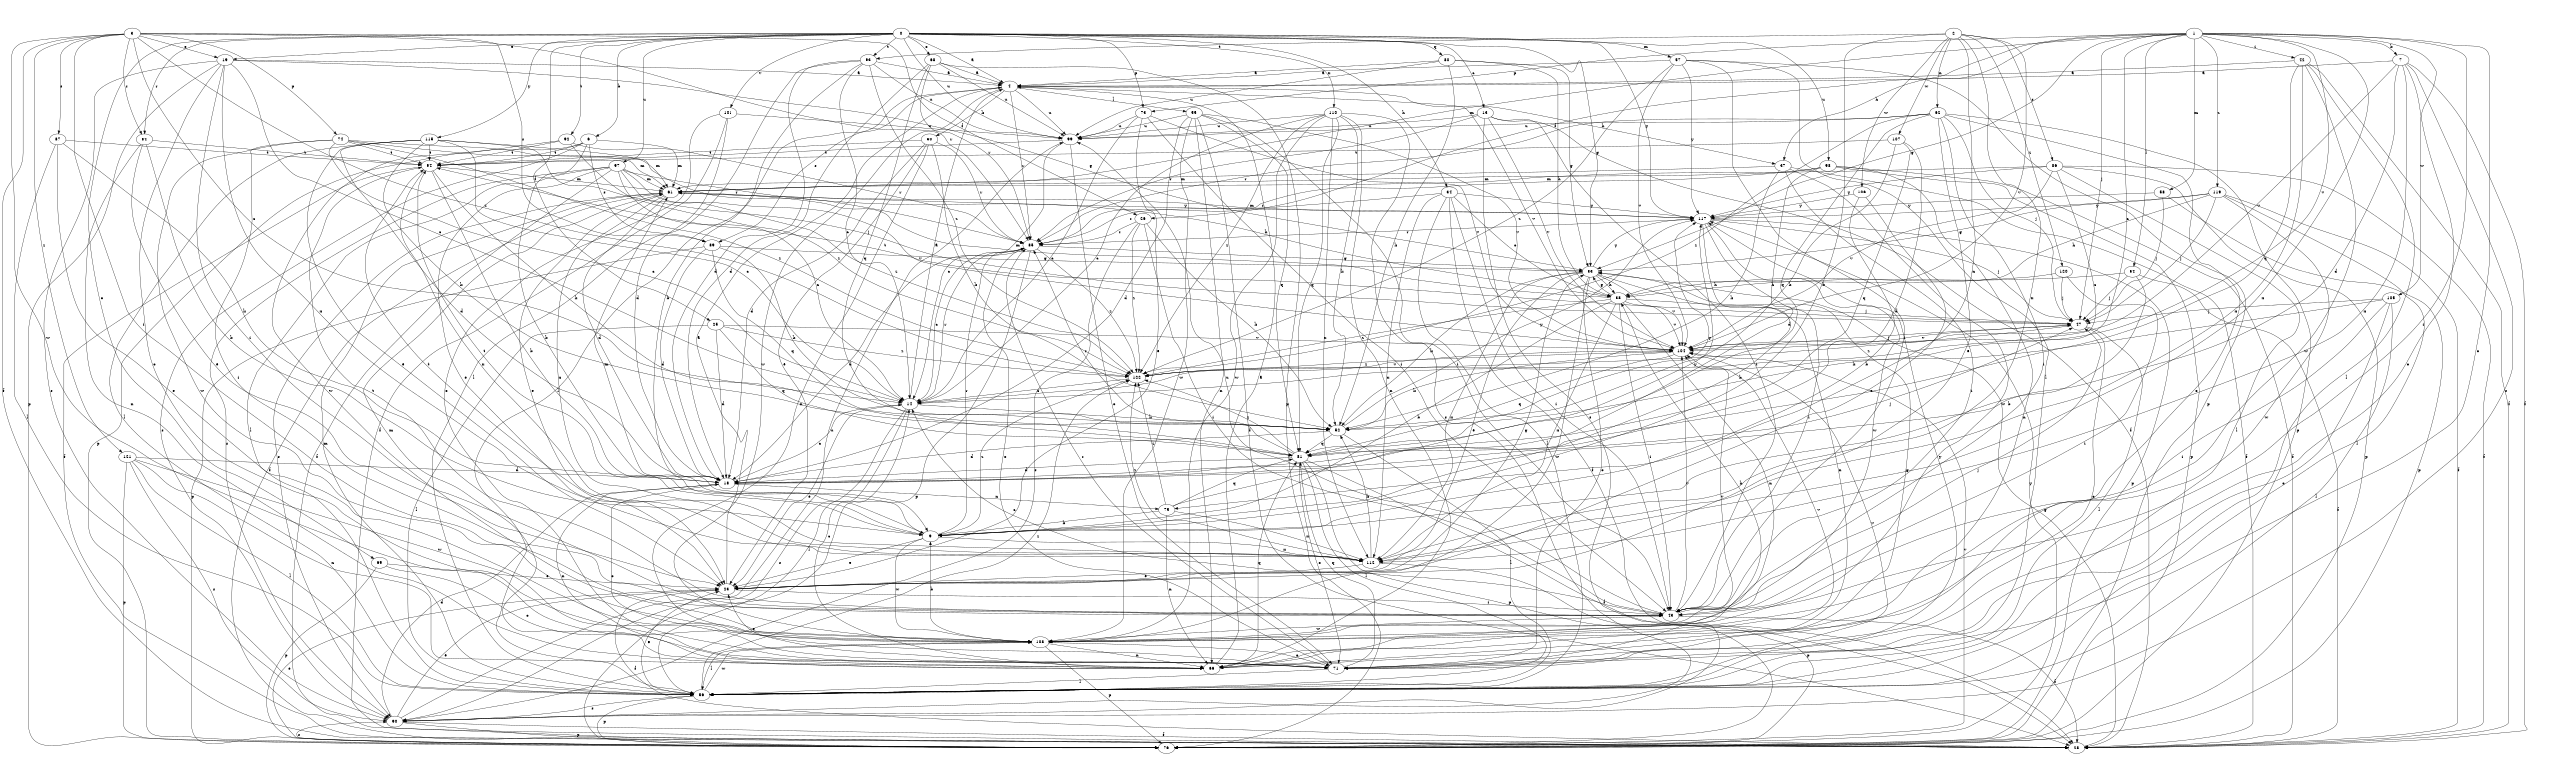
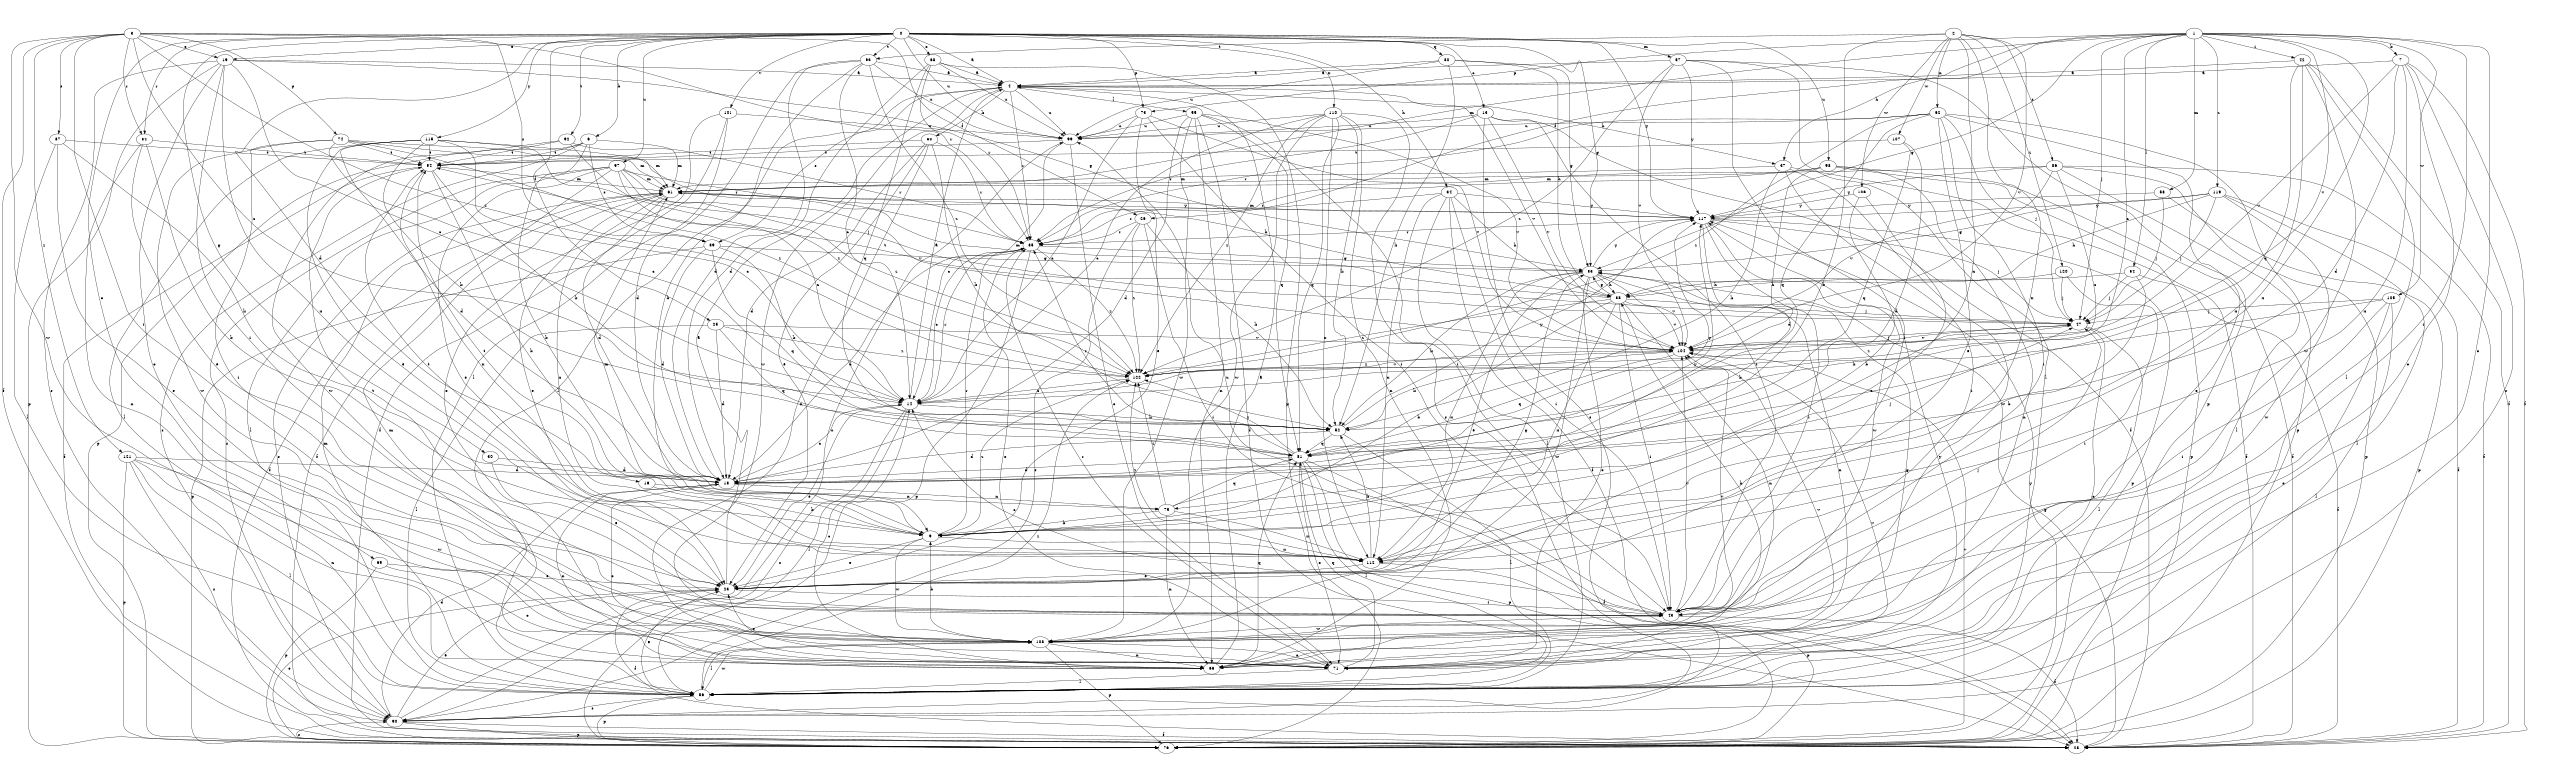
  strict digraph {
    0
    4
    6
    13
+   16
    19
    25
+   30
    33
    34
    57
    n12 [label=69]
    68
    73
    80
    84
    92
    93
    97
    98
    99
    101
    110
    115
    117
    37
    104
    85
    89
    108
    50
    55
    56
    61
    9
    76
    90
    94
    43
    28
    n41 [label=75]
    14
    71
    112
    122
    18
    81
    23
    52
    66
    38
    47
    1
    7
    26
    42
    54
    58
    105
    119
    2
    62
    86
    106
    107
    120
    3
    74
    87
    121
    0 -> 4 [label=a]
    0 -> 6 [label=b]
    0 -> 13 [label=c]
+   0 -> 16 [label=d]
    0 -> 19 [label=e]
    0 -> 25 [label=f]
+   0 -> 30 [label=g]
    0 -> 33 [label=g]
    0 -> 34 [label=h]
    0 -> 57 [label=m]
    0 -> n12 [label=o]
    0 -> 68 [label=o]
    0 -> 73 [label=p]
    0 -> 80 [label=q]
    0 -> 84 [label=r]
    0 -> 92 [label=t]
    0 -> 93 [label=t]
    0 -> 97 [label=u]
    0 -> 98 [label=u]
    0 -> 99 [label=u]
    0 -> 101 [label=v]
    0 -> 110 [label=x]
    0 -> 115 [label=y]
    0 -> 117 [label=y]
    4 -> 99 [label=u]
    4 -> 37 [label=h]
    4 -> 104 [label=v]
    4 -> 85 [label=r]
    4 -> 89 [label=s]
    4 -> 108 [label=w]
    4 -> 50 [label=k]
    4 -> 55 [label=l]
    4 -> 56 [label=l]
    6 -> 89 [label=s]
    6 -> 61 [label=m]
    6 -> 9 [label=b]
    6 -> 76 [label=p]
    6 -> 90 [label=s]
    6 -> 94 [label=t]
    13 -> 99 [label=u]
    13 -> 104 [label=v]
    13 -> 85 [label=r]
    13 -> 90 [label=s]
    13 -> 43 [label=i]
    13 -> 28 [label=f]
+   16 -> 9 [label=b]
+   16 -> n41 [label=n]
    19 -> 4 [label=a]
    19 -> 33 [label=g]
    19 -> 76 [label=p]
    19 -> 90 [label=s]
    19 -> 43 [label=i]
    19 -> 14 [label=c]
    19 -> 71 [label=o]
    19 -> 112 [label=x]
    25 -> 104 [label=v]
    25 -> 56 [label=l]
    25 -> 122 [label=z]
    25 -> 18 [label=d]
    25 -> 81 [label=q]
+   30 -> 18 [label=d]
+   30 -> 23 [label=e]
    33 -> 117 [label=y]
    33 -> 104 [label=v]
    33 -> 108 [label=w]
    33 -> 71 [label=o]
    33 -> 112 [label=x]
    33 -> 23 [label=e]
    33 -> 52 [label=k]
    33 -> 66 [label=n]
    33 -> 38 [label=h]
    34 -> 117 [label=y]
    34 -> 85 [label=r]
    34 -> 56 [label=l]
    34 -> 43 [label=i]
    34 -> 28 [label=f]
    34 -> 112 [label=x]
-   34 -> 38 [label=o]
+   34 -> 38 [label=h]
    57 -> 4 [label=a]
    57 -> 117 [label=y]
    57 -> 104 [label=v]
    57 -> 56 [label=l]
    57 -> 76 [label=p]
    57 -> 43 [label=i]
    57 -> 122 [label=z]
    n12 -> 76 [label=p]
    n12 -> 71 [label=o]
    n12 -> 23 [label=e]
    68 -> 4 [label=a]
    68 -> 99 [label=u]
    68 -> 85 [label=r]
    68 -> 76 [label=p]
    68 -> 18 [label=d]
    68 -> 81 [label=q]
    73 -> 99 [label=u]
    73 -> 104 [label=v]
    73 -> 43 [label=i]
    73 -> 14 [label=c]
    73 -> 23 [label=e]
    80 -> 4 [label=a]
    80 -> 33 [label=g]
    80 -> 99 [label=u]
    80 -> 52 [label=k]
    80 -> 38 [label=h]
    84 -> 9 [label=b]
    84 -> 94 [label=t]
    84 -> 23 [label=e]
    84 -> 66 [label=n]
    92 -> 85 [label=r]
    92 -> 108 [label=w]
    92 -> 94 [label=t]
    92 -> 122 [label=z]
    93 -> 4 [label=a]
    93 -> 99 [label=u]
    93 -> 56 [label=l]
    93 -> 9 [label=b]
    93 -> 14 [label=c]
    93 -> 122 [label=z]
    93 -> 18 [label=d]
    97 -> 104 [label=v]
    97 -> 56 [label=l]
    97 -> 61 [label=m]
    97 -> 90 [label=s]
    97 -> 28 [label=f]
    97 -> 14 [label=c]
    97 -> 122 [label=z]
    97 -> 23 [label=e]
    97 -> 38 [label=h]
    98 -> 85 [label=r]
    98 -> 61 [label=m]
    98 -> 76 [label=p]
    98 -> 28 [label=f]
    98 -> 18 [label=d]
    98 -> 66 [label=n]
    99 -> 94 [label=t]
    99 -> 14 [label=c]
    99 -> 71 [label=o]
    101 -> 99 [label=u]
    101 -> 28 [label=f]
    101 -> 71 [label=o]
    101 -> 18 [label=d]
    110 -> 99 [label=u]
    110 -> 108 [label=w]
    110 -> 90 [label=s]
    110 -> 14 [label=c]
    110 -> 112 [label=x]
    110 -> 122 [label=z]
    110 -> 81 [label=q]
    110 -> 52 [label=k]
    110 -> 66 [label=n]
    115 -> 56 [label=l]
    115 -> 61 [label=m]
    115 -> 94 [label=t]
    115 -> 14 [label=c]
    115 -> 18 [label=d]
    115 -> 23 [label=e]
    115 -> 52 [label=k]
    115 -> 47 [label=j]
    117 -> 85 [label=r]
    117 -> 108 [label=w]
    117 -> 61 [label=m]
    117 -> 9 [label=b]
    117 -> 76 [label=p]
    117 -> 43 [label=i]
    117 -> 47 [label=j]
    37 -> 108 [label=w]
    37 -> 61 [label=m]
    37 -> 43 [label=i]
    37 -> 28 [label=f]
    37 -> 52 [label=k]
    104 -> 122 [label=z]
    104 -> 81 [label=q]
    104 -> 52 [label=k]
    104 -> 47 [label=j]
    85 -> 33 [label=g]
    85 -> 76 [label=p]
    85 -> 14 [label=c]
    85 -> 71 [label=o]
    85 -> 122 [label=z]
    85 -> 18 [label=d]
    89 -> 33 [label=g]
    89 -> 76 [label=p]
    89 -> 18 [label=d]
    89 -> 81 [label=q]
    89 -> 52 [label=k]
    108 -> 104 [label=v]
    108 -> 56 [label=l]
    108 -> 9 [label=b]
    108 -> 76 [label=p]
    108 -> 71 [label=o]
    108 -> 66 [label=n]
    50 -> 85 [label=r]
    50 -> 94 [label=t]
    50 -> 18 [label=d]
    50 -> 23 [label=e]
    50 -> 52 [label=k]
    50 -> 66 [label=n]
    55 -> 99 [label=u]
    55 -> 104 [label=v]
    55 -> 108 [label=w]
    55 -> 43 [label=i]
    55 -> 28 [label=f]
    55 -> 18 [label=d]
    55 -> 81 [label=q]
    55 -> 66 [label=n]
    56 -> 117 [label=y]
    56 -> 104 [label=v]
    56 -> 108 [label=w]
    56 -> 61 [label=m]
    56 -> 76 [label=p]
    56 -> 90 [label=s]
    56 -> 122 [label=z]
    56 -> 23 [label=e]
    61 -> 117 [label=y]
    61 -> 90 [label=s]
    61 -> 28 [label=f]
    61 -> 112 [label=x]
    61 -> 18 [label=d]
    61 -> 23 [label=e]
    9 -> 85 [label=r]
    9 -> 108 [label=w]
    9 -> 61 [label=m]
    9 -> 94 [label=t]
    9 -> 112 [label=x]
    9 -> 122 [label=z]
    9 -> 23 [label=e]
    76 -> 117 [label=y]
    76 -> 104 [label=v]
    76 -> 90 [label=s]
    76 -> 23 [label=e]
    90 -> 99 [label=u]
    90 -> 76 [label=p]
    90 -> 28 [label=f]
    90 -> 18 [label=d]
    90 -> 23 [label=e]
    94 -> 61 [label=m]
    94 -> 9 [label=b]
    94 -> 28 [label=f]
    94 -> 112 [label=x]
    94 -> 52 [label=k]
    43 -> 99 [label=u]
    43 -> 104 [label=v]
    43 -> 108 [label=w]
    43 -> 94 [label=t]
    43 -> 28 [label=f]
    43 -> 14 [label=c]
    43 -> 47 [label=j]
    28 -> 33 [label=g]
    n41 -> 117 [label=y]
    n41 -> 9 [label=b]
    n41 -> 112 [label=x]
    n41 -> 122 [label=z]
    n41 -> 81 [label=q]
    n41 -> 66 [label=n]
    14 -> 4 [label=a]
    14 -> 85 [label=r]
    14 -> 56 [label=l]
    14 -> 90 [label=s]
    14 -> 23 [label=e]
    14 -> 52 [label=k]
    71 -> 85 [label=r]
    71 -> 56 [label=l]
    71 -> 81 [label=q]
    71 -> 23 [label=e]
    71 -> 38 [label=h]
    112 -> 76 [label=p]
    112 -> 94 [label=t]
    112 -> 122 [label=z]
    112 -> 23 [label=e]
    112 -> 52 [label=k]
    122 -> 104 [label=v]
    122 -> 14 [label=c]
    18 -> n41 [label=n]
    18 -> 14 [label=c]
    18 -> 71 [label=o]
    18 -> 66 [label=n]
    18 -> 47 [label=j]
    81 -> 117 [label=y]
    81 -> 85 [label=r]
    81 -> 56 [label=l]
    81 -> 76 [label=p]
    81 -> 28 [label=f]
    81 -> 71 [label=o]
    81 -> 122 [label=z]
    81 -> 18 [label=d]
    23 -> 4 [label=a]
    23 -> 33 [label=g]
    23 -> 43 [label=i]
    23 -> 28 [label=f]
    52 -> 117 [label=y]
    52 -> 56 [label=l]
    52 -> 18 [label=d]
    52 -> 81 [label=q]
    66 -> 4 [label=a]
    66 -> 33 [label=g]
    66 -> 104 [label=v]
    66 -> 61 [label=m]
    66 -> 14 [label=c]
    66 -> 81 [label=q]
    38 -> 33 [label=g]
    38 -> 104 [label=v]
    38 -> 61 [label=m]
    38 -> 9 [label=b]
    38 -> 43 [label=i]
    38 -> 112 [label=x]
    38 -> 122 [label=z]
    38 -> 66 [label=n]
    38 -> 47 [label=j]
    47 -> 104 [label=v]
    47 -> 56 [label=l]
    47 -> 94 [label=t]
    47 -> 71 [label=o]
    47 -> 122 [label=z]
    1 -> 33 [label=g]
    1 -> 73 [label=p]
    1 -> 37 [label=h]
    1 -> 104 [label=v]
    1 -> 61 [label=m]
    1 -> 43 [label=i]
    1 -> 14 [label=c]
    1 -> 71 [label=o]
    1 -> 112 [label=x]
    1 -> 47 [label=j]
    1 -> 7 [label=b]
    1 -> 26 [label=f]
    1 -> 42 [label=i]
    1 -> 54 [label=l]
    1 -> 58 [label=m]
    1 -> 105 [label=w]
    1 -> 119 [label=z]
    7 -> 4 [label=a]
    7 -> 104 [label=v]
    7 -> 90 [label=s]
    7 -> 28 [label=f]
    7 -> 71 [label=o]
    7 -> 112 [label=x]
    7 -> 18 [label=d]
    26 -> 85 [label=r]
    26 -> 90 [label=s]
    26 -> 43 [label=i]
    26 -> 122 [label=z]
    26 -> 52 [label=k]
    42 -> 4 [label=a]
    42 -> 108 [label=w]
    42 -> 56 [label=l]
    42 -> 28 [label=f]
    42 -> 112 [label=x]
    42 -> 81 [label=q]
    54 -> 9 [label=b]
    54 -> 28 [label=f]
    54 -> 38 [label=h]
    54 -> 47 [label=j]
    58 -> 117 [label=y]
    58 -> 76 [label=p]
    58 -> 47 [label=j]
    105 -> 56 [label=l]
    105 -> 43 [label=i]
    105 -> 71 [label=o]
    105 -> 52 [label=k]
    105 -> 47 [label=j]
    119 -> 33 [label=g]
    119 -> 117 [label=y]
    119 -> 108 [label=w]
    119 -> 56 [label=l]
    119 -> 28 [label=f]
    119 -> 38 [label=h]
    119 -> 47 [label=j]
    2 -> 93 [label=t]
    2 -> 104 [label=v]
    2 -> 9 [label=b]
    2 -> n41 [label=n]
    2 -> 112 [label=x]
    2 -> 62 [label=n]
    2 -> 86 [label=s]
    2 -> 106 [label=w]
    2 -> 107 [label=w]
    2 -> 120 [label=z]
    62 -> 99 [label=u]
    62 -> 85 [label=r]
    62 -> 76 [label=p]
    62 -> 43 [label=i]
    62 -> 71 [label=o]
    62 -> 122 [label=z]
    62 -> 81 [label=q]
    62 -> 23 [label=e]
    62 -> 47 [label=j]
    86 -> 117 [label=y]
    86 -> 104 [label=v]
    86 -> 56 [label=l]
    86 -> 61 [label=m]
    86 -> 76 [label=p]
    86 -> 28 [label=f]
    86 -> 14 [label=c]
    106 -> 117 [label=y]
    106 -> 9 [label=b]
    106 -> 23 [label=e]
    107 -> 94 [label=t]
    107 -> 18 [label=d]
    107 -> 81 [label=q]
-   107 -> 52 [label=k]
    120 -> 43 [label=i]
    120 -> 38 [label=h]
    120 -> 47 [label=j]
    3 -> 19 [label=e]
    3 -> 84 [label=r]
    3 -> 85 [label=r]
    3 -> 89 [label=s]
    3 -> 108 [label=w]
    3 -> 43 [label=i]
    3 -> 28 [label=f]
    3 -> 14 [label=c]
    3 -> 122 [label=z]
    3 -> 26 [label=f]
    3 -> 74 [label=p]
    3 -> 87 [label=s]
    3 -> 121 [label=z]
    74 -> 85 [label=r]
    74 -> 108 [label=w]
    74 -> 61 [label=m]
    74 -> 94 [label=t]
    74 -> 43 [label=i]
    74 -> 14 [label=c]
    74 -> 122 [label=z]
    87 -> 108 [label=e]
    87 -> 56 [label=l]
    87 -> 94 [label=t]
    87 -> 18 [label=k]
    121 -> 108 [label=w]
    121 -> 56 [label=l]
    121 -> 76 [label=p]
    121 -> 90 [label=s]
    121 -> 18 [label=d]
    121 -> 66 [label=n]
  }
